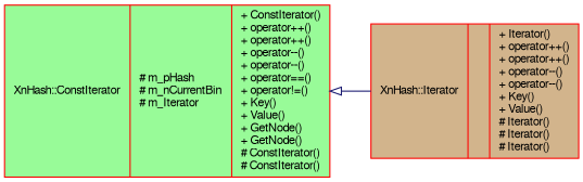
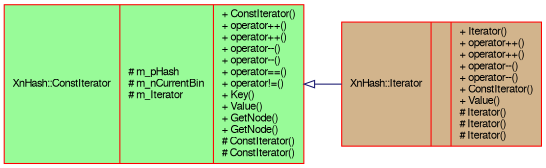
  digraph {
    rankdir=LR
    node [color=red fontname=FreeSans fontsize=10 shape=record style=filled]
-   n1 [fillcolor=tan fontcolor=black height=0.2 label="{XnHash::Iterator\n||+ Iterator()\l+ operator++()\l+ operator++()\l+ operator--()\l+ operator--()\l+ Key()\l+ Value()\l# Iterator()\l# Iterator()\l# Iterator()\l}" width=0.4]
+   n1 [fillcolor=tan fontcolor=black height=0.2 label="{XnHash::Iterator\n||+ Iterator()\l+ operator++()\l+ operator++()\l+ operator--()\l+ operator--()\l+ ConstIterator()\l+ Value()\l# Iterator()\l# Iterator()\l# Iterator()\l}" width=0.4]
    n2 [fillcolor=palegreen height=0.2 label="{XnHash::ConstIterator\n|# m_pHash\l# m_nCurrentBin\l# m_Iterator\l|+ ConstIterator()\l+ operator++()\l+ operator++()\l+ operator--()\l+ operator--()\l+ operator==()\l+ operator!=()\l+ Key()\l+ Value()\l+ GetNode()\l+ GetNode()\l# ConstIterator()\l# ConstIterator()\l}" width=0.4]
    n2 -> n1 [arrowtail=empty color=midnightblue dir=back fontname=FreeSans fontsize=10 labelfontname=FreeSans labelfontsize=10 style=solid]
  }
